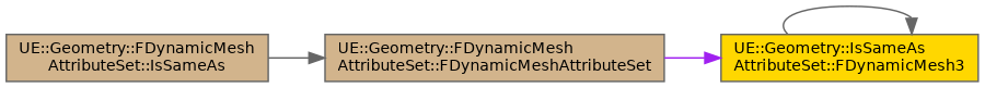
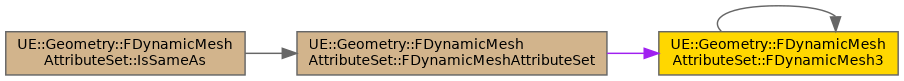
  digraph {
    rankdir=LR
    node [color=grey40 fillcolor=tan fontname=Helvetica fontsize=10 shape=box style=filled]
    edge [color=gray40 fontname=Helvetica fontsize=10 labelfontname=Helvetica labelfontsize=10 style=solid]
    n1 [color=gray40 fontcolor=black height=0.2 label="UE::Geometry::FDynamicMesh\lAttributeSet::IsSameAs" width=0.4]
    n2 [height=0.2 label="UE::Geometry::FDynamicMesh\lAttributeSet::FDynamicMeshAttributeSet" width=0.4]
-   n3 [fillcolor=gold height=0.2 label="UE::Geometry::IsSameAs\lAttributeSet::FDynamicMesh3" width=0.4]
+   n3 [fillcolor=gold height=0.2 label="UE::Geometry::FDynamicMesh\lAttributeSet::FDynamicMesh3" width=0.4]
    n1 -> n2
    n2 -> n3 [color=purple]
    n3 -> n3
  }
